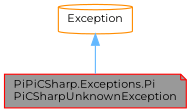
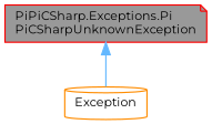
  digraph {
    fontname=Montserrat
    node [fontname=Montserrat fontsize=10 style=filled]
    n1 [color=red fillcolor=grey60 fontcolor=black height=0.2 label="PiPiCSharp.Exceptions.Pi\lPiCSharpUnknownException" shape=note width=0.4]
    n2 [color=darkorange fillcolor=white height=0.2 label=Exception shape=cylinder width=0.4]
-   n2 -> n1 [color=steelblue1 dir=back fontname=Montserrat fontsize=10 labelfontname=Helvetica labelfontsize=10 style=solid]
+   n1 -> n2 [color=steelblue1 dir=back fontname=Montserrat fontsize=10 labelfontname=Helvetica labelfontsize=10 style=solid]
  }
